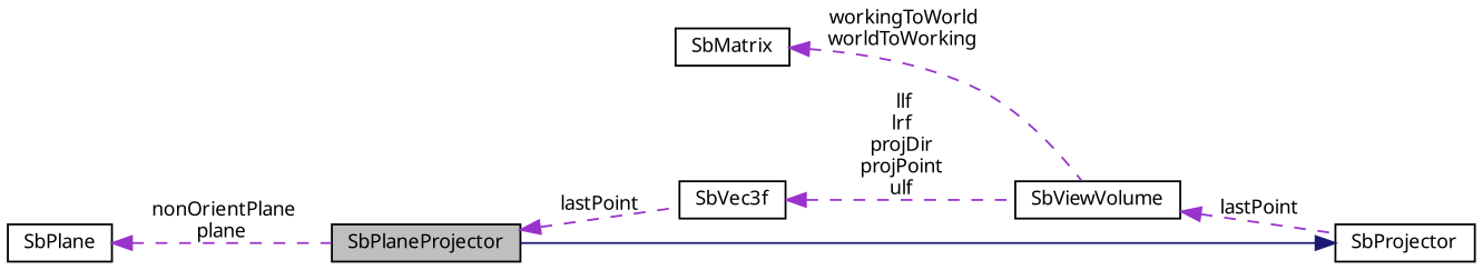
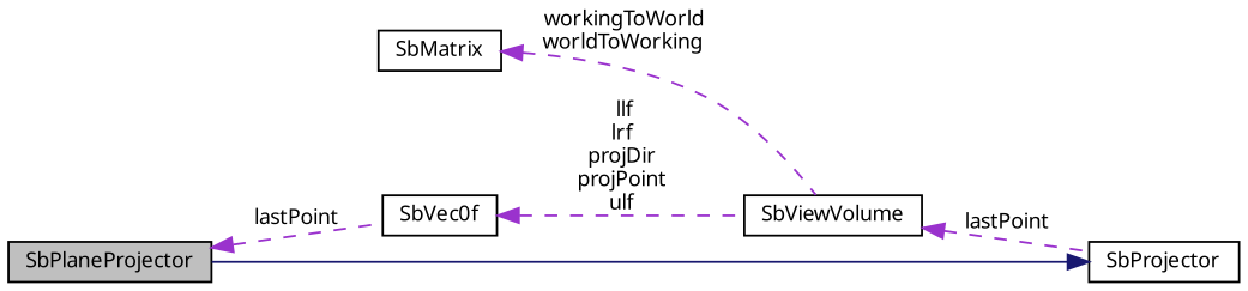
  digraph {
    fontname="Noto Sans"
    rankdir=LR
    node [color=black fillcolor=white fontname="Noto Sans" fontsize=10 shape=record style=filled]
    edge [color=darkorchid3 dir=back fontname="Noto Sans" fontsize=10 labelfontname=Helvetica labelfontsize=10 style=dashed]
    n1 [fillcolor=grey75 fontcolor=black height=0.2 label=SbPlaneProjector width=0.4]
-   n2 [height=0.2 label=SbVec3f width=0.4]
+   n2 [height=0.2 label=SbVec0f width=0.4]
    n3 [height=0.2 label=SbProjector width=0.4]
    n4 [height=0.2 label=SbViewVolume width=0.4]
    n5 [height=0.2 label=SbMatrix width=0.4]
-   n6 [height=0.2 label=SbPlane width=0.4]
    n1 -> n2 [label=" lastPoint"]
    n2 -> n4 [label=" llf\nlrf\nprojDir\nprojPoint\nulf"]
    n3 -> n1 [color=midnightblue style=solid]
    n4 -> n3 [label=" lastPoint"]
    n5 -> n4 [label=" workingToWorld\nworldToWorking"]
-   n6 -> n1 [label=" nonOrientPlane\nplane"]
  }
